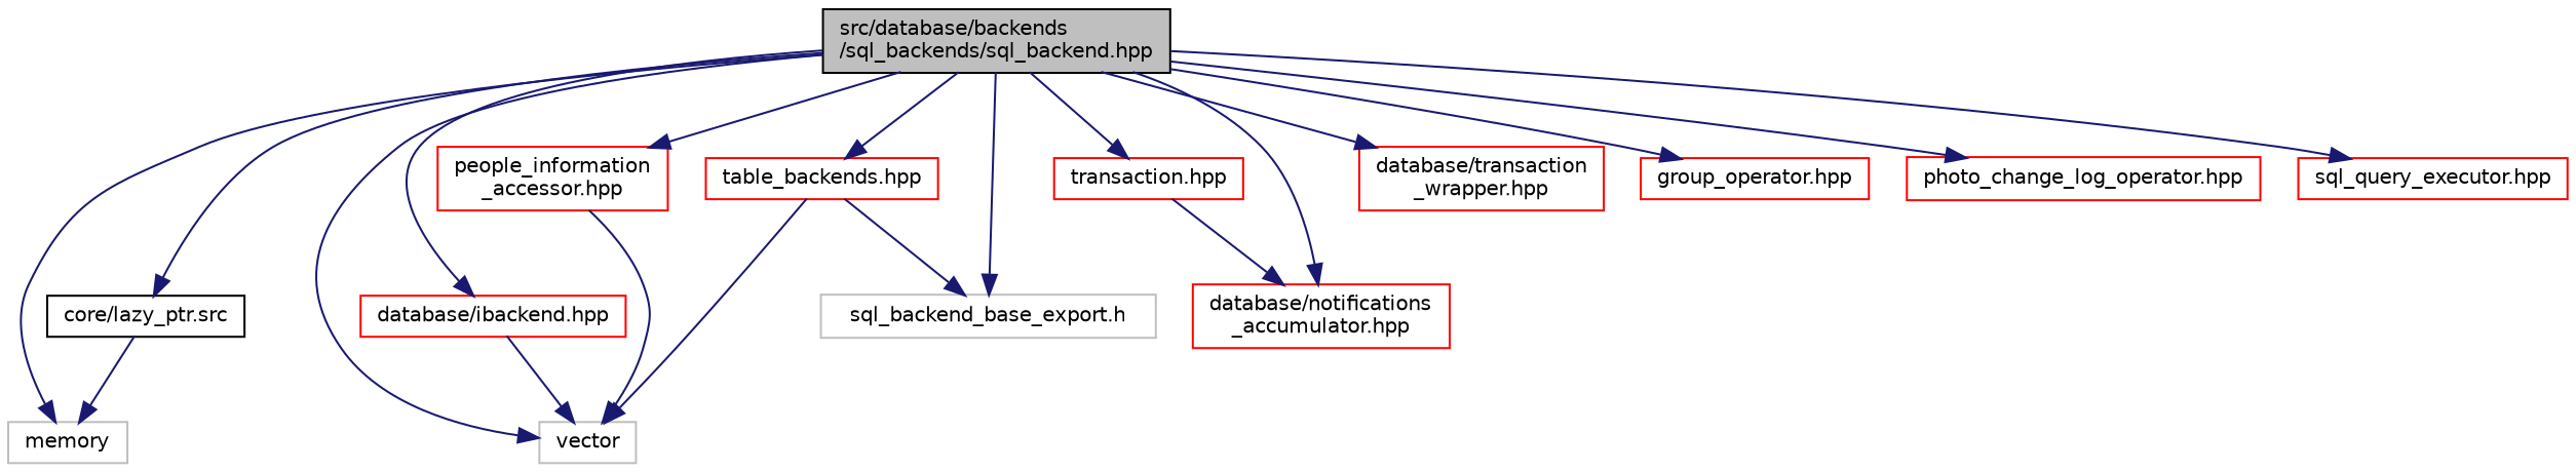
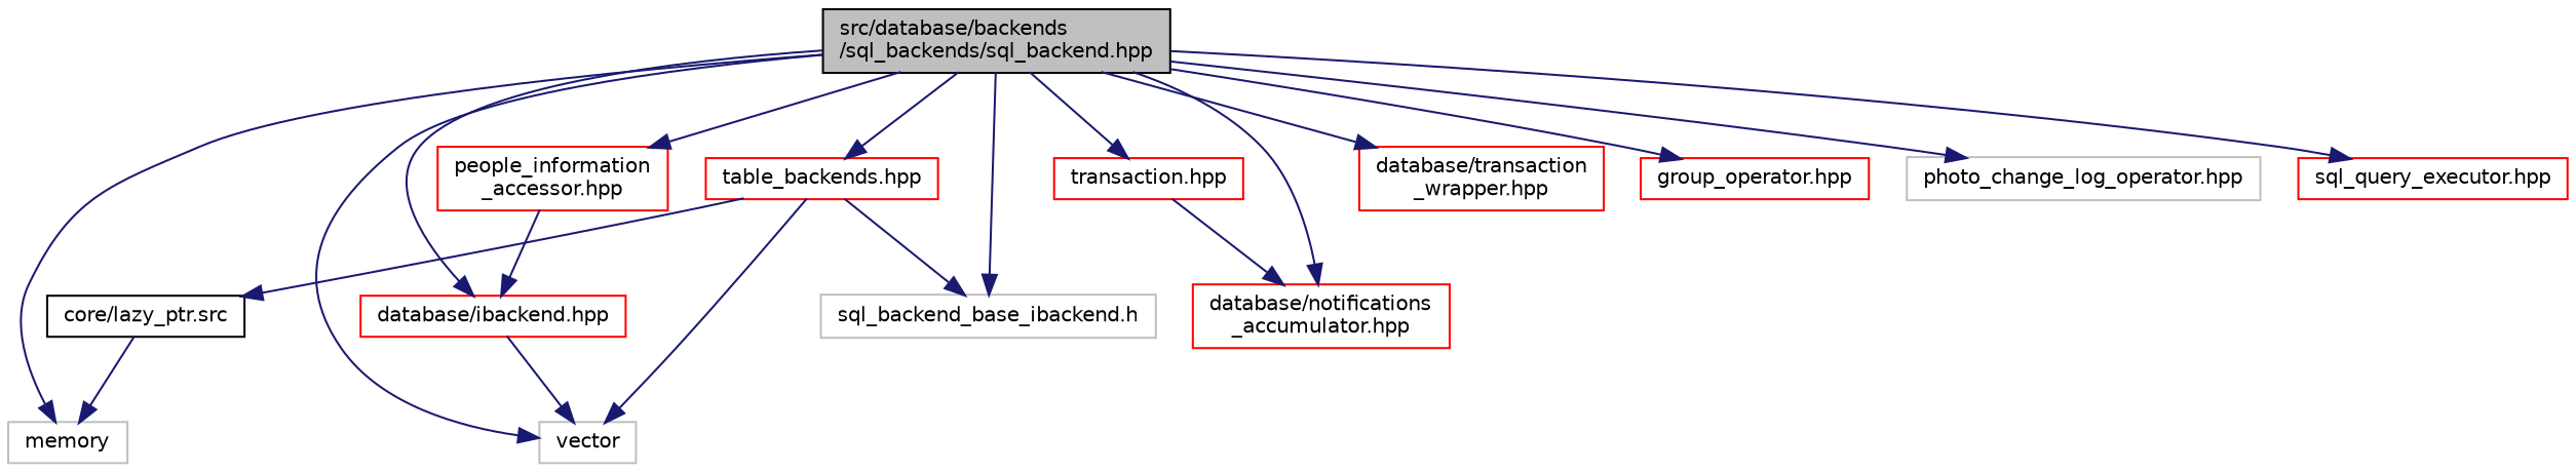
  digraph {
    node [color=red fillcolor=white fontname=Helvetica fontsize=10 shape=record style=filled]
    edge [color=midnightblue fontname=Helvetica fontsize=10 labelfontname=Helvetica labelfontsize=10 style=solid]
    n1 [color=black fillcolor=grey75 fontcolor=black height=0.2 label="src/database/backends\l/sql_backends/sql_backend.hpp" width=0.4]
    n2 [color=grey75 height=0.2 label=memory width=0.4]
    n3 [color=grey75 height=0.2 label=vector width=0.4]
    n4 [color=black height=0.2 label="core/lazy_ptr.src" width=0.4]
    n5 [height=0.2 label="database/ibackend.hpp" width=0.4]
    n6 [height=0.2 label="database/notifications\l_accumulator.hpp" width=0.4]
    n7 [height=0.2 label="database/transaction\l_wrapper.hpp" width=0.4]
    n8 [height=0.2 label="group_operator.hpp" width=0.4]
    n9 [height=0.2 label="people_information\l_accessor.hpp" width=0.4]
-   n10 [height=0.2 label="photo_change_log_operator.hpp" width=0.4]
-   n11 [color=grey75 height=0.2 label="sql_backend_base_export.h" width=0.4]
+   n10 [color=grey75 height=0.2 label="photo_change_log_operator.hpp" width=0.4]
+   n11 [color=grey75 height=0.2 label="sql_backend_base_ibackend.h" width=0.4]
    n12 [height=0.2 label="sql_query_executor.hpp" width=0.4]
    n13 [height=0.2 label="table_backends.hpp" width=0.4]
    n14 [height=0.2 label="transaction.hpp" width=0.4]
    n1 -> n2
    n1 -> n3
-   n1 -> n4
+   n13 -> n4
    n1 -> n5
    n1 -> n6
    n1 -> n7
    n1 -> n8
    n1 -> n9
    n1 -> n10
    n1 -> n11
    n1 -> n12
    n1 -> n13
    n1 -> n14
    n4 -> n2
    n5 -> n3
-   n9 -> n3
+   n9 -> n5
    n13 -> n3
    n13 -> n11
    n14 -> n6
  }
